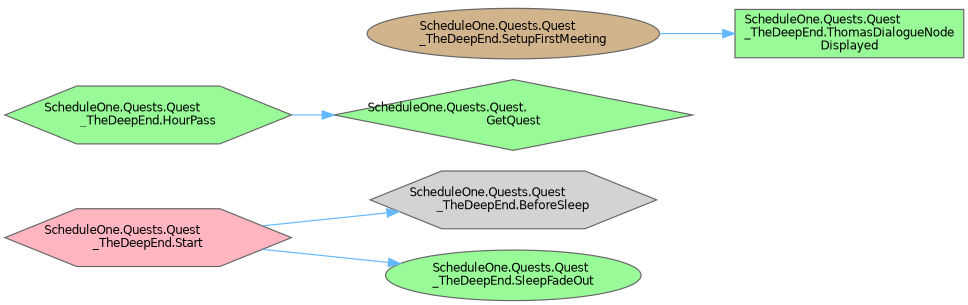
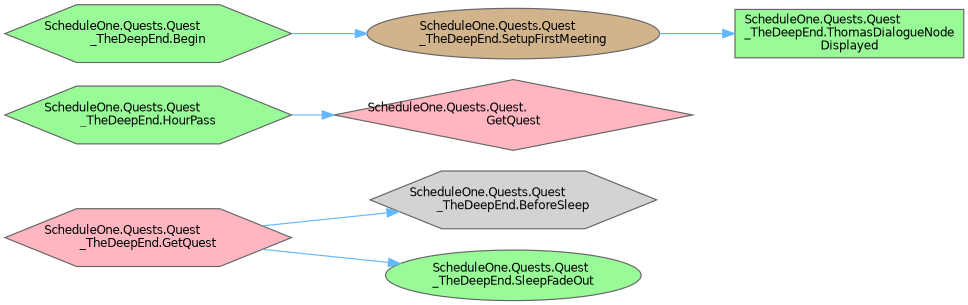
  digraph {
    rankdir=LR
    node [color=grey40 fillcolor=palegreen fontname=Helvetica fontsize=10 shape=hexagon style=filled]
    edge [color=steelblue1 fontname=Helvetica fontsize=10 labelfontname=Helvetica labelfontsize=10 style=solid]
-   n1 [color=gray40 fillcolor=lightpink fontcolor=black height=0.2 label="ScheduleOne.Quests.Quest\l_TheDeepEnd.Start" width=0.4]
+   n1 [color=gray40 fillcolor=lightpink fontcolor=black height=0.2 label="ScheduleOne.Quests.Quest\l_TheDeepEnd.GetQuest" width=0.4]
    n2 [fillcolor=lightgrey height=0.2 label="ScheduleOne.Quests.Quest\l_TheDeepEnd.BeforeSleep" width=0.4]
    n3 [height=0.2 label="ScheduleOne.Quests.Quest\l_TheDeepEnd.SleepFadeOut" shape=ellipse width=0.4]
    n4 [height=0.2 label="ScheduleOne.Quests.Quest\l_TheDeepEnd.HourPass" width=0.4]
-   n5 [height=0.2 label="ScheduleOne.Quests.Quest.\lGetQuest" shape=diamond width=0.4]
+   n5 [fillcolor=lightpink height=0.2 label="ScheduleOne.Quests.Quest.\lGetQuest" shape=diamond width=0.4]
+   n6 [height=0.2 label="ScheduleOne.Quests.Quest\l_TheDeepEnd.Begin" width=0.4]
    n7 [fillcolor=tan height=0.2 label="ScheduleOne.Quests.Quest\l_TheDeepEnd.SetupFirstMeeting" shape=ellipse width=0.4]
    n8 [height=0.2 label="ScheduleOne.Quests.Quest\l_TheDeepEnd.ThomasDialogueNode\lDisplayed" shape=box width=0.4]
    n1 -> n2
    n1 -> n3
    n4 -> n5
+   n6 -> n7
    n7 -> n8
  }
